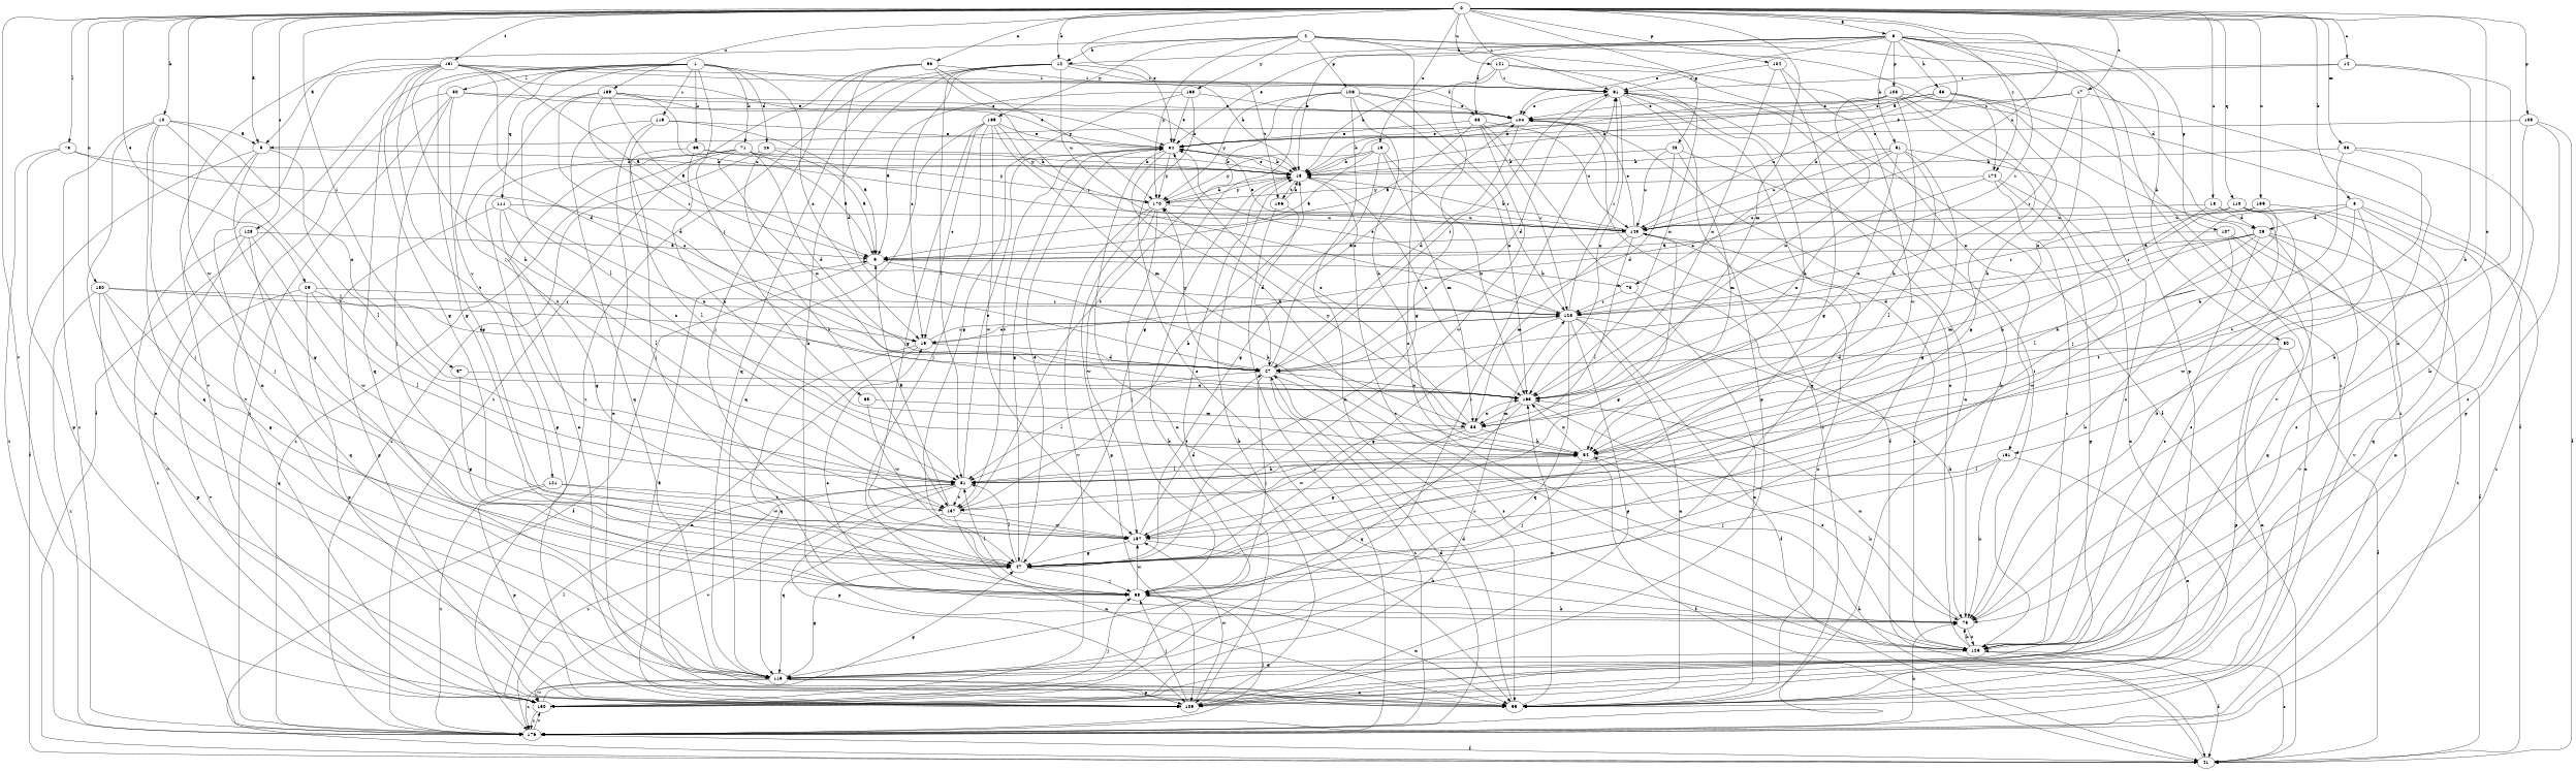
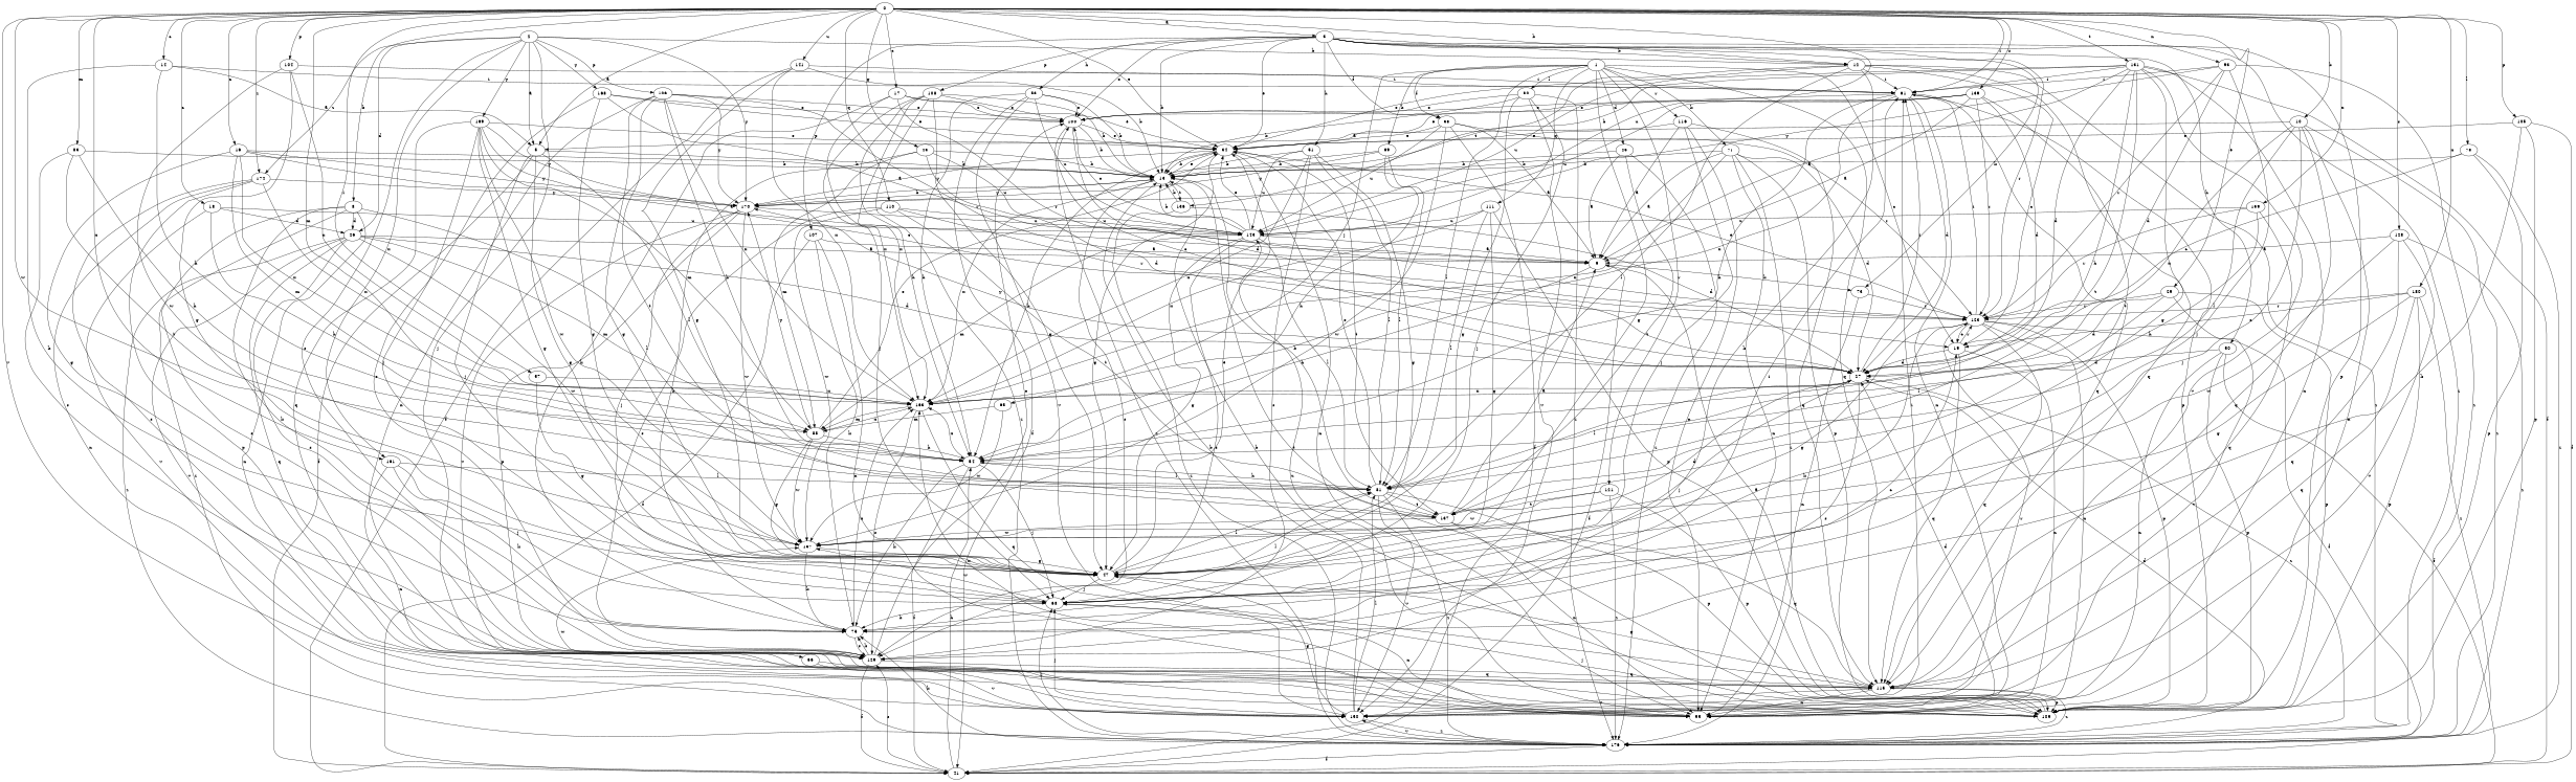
  strict digraph {
    0
    3
    5
    8
    10
    12
    14
    16
    17
    18
    29
    34
    43
    57
    61
    78
    83
    88
    93
    104
    105
    110
    128
    131
    139
    141
    143
    150
    157
    159
    n31 [label=180]
    161
    174
    38
    13
    50
    51
    53
    73
    n40 [label=100]
    107
    108
    109
    123
    176
    47
    81
    41
    68
    26
    129
    75
    95
    115
    163
    19
    136
    54
    170
    6
    27
    137
    1
    25
    65
    69
    71
    80
    111
    116
    121
    2
+   66
    106
    168
    169
    0 -> 3 [label=a]
    0 -> 5 [label=a]
    0 -> 8 [label=b]
    0 -> 10 [label=b]
    0 -> 12 [label=b]
    0 -> 14 [label=c]
    0 -> 16 [label=c]
    0 -> 17 [label=c]
    0 -> 18 [label=c]
    0 -> 29 [label=e]
    0 -> 34 [label=e]
    0 -> 43 [label=g]
    0 -> 57 [label=i]
    0 -> 61 [label=i]
    0 -> 78 [label=l]
    0 -> 83 [label=m]
    0 -> 88 [label=m]
    0 -> 93 [label=n]
    0 -> 104 [label=p]
    0 -> 105 [label=p]
    0 -> 110 [label=q]
    0 -> 128 [label=s]
    0 -> 131 [label=t]
    0 -> 139 [label=u]
    0 -> 141 [label=u]
    0 -> 143 [label=u]
    0 -> 150 [label=v]
    0 -> 157 [label=w]
    0 -> 159 [label=x]
    0 -> n31 [label=x]
    0 -> 161 [label=x]
    0 -> 174 [label=z]
    3 -> 12 [label=b]
    3 -> 34 [label=e]
    3 -> 38 [label=f]
    3 -> 13 [label=b]
    3 -> 50 [label=h]
    3 -> 51 [label=h]
    3 -> 53 [label=h]
    3 -> 73 [label=k]
    3 -> n40 [label=o]
    3 -> 107 [label=p]
    3 -> 108 [label=p]
    3 -> 109 [label=p]
    3 -> 123 [label=r]
    3 -> 176 [label=z]
    5 -> 13 [label=b]
    5 -> 47 [label=g]
    5 -> 81 [label=l]
    5 -> 41 [label=f]
    5 -> 68 [label=j]
    8 -> 176 [label=z]
    8 -> 81 [label=l]
    8 -> 26 [label=d]
    8 -> 129 [label=s]
    8 -> 75 [label=k]
    8 -> 95 [label=n]
    10 -> 5 [label=a]
    10 -> 176 [label=z]
    10 -> 81 [label=l]
    10 -> 68 [label=j]
    10 -> 95 [label=n]
    10 -> 115 [label=q]
    10 -> 163 [label=x]
    12 -> 61 [label=i]
    12 -> 143 [label=u]
    12 -> 176 [label=z]
    12 -> 81 [label=l]
    12 -> 75 [label=k]
    12 -> 115 [label=q]
    12 -> 19 [label=c]
    12 -> 136 [label=t]
    14 -> 5 [label=a]
    14 -> 61 [label=i]
    14 -> 75 [label=k]
    14 -> 54 [label=h]
    16 -> 88 [label=m]
    16 -> 13 [label=b]
    16 -> 47 [label=g]
    16 -> 163 [label=x]
    16 -> 170 [label=y]
    16 -> 6 [label=a]
    17 -> 34 [label=e]
    17 -> n40 [label=o]
    17 -> 123 [label=r]
    17 -> 75 [label=k]
    17 -> 163 [label=x]
    18 -> 143 [label=u]
    18 -> 150 [label=v]
    18 -> 26 [label=d]
    18 -> 54 [label=h]
    29 -> 150 [label=v]
    29 -> 109 [label=p]
    29 -> 123 [label=r]
    29 -> 81 [label=l]
    29 -> 27 [label=d]
    34 -> 13 [label=b]
    34 -> 47 [label=g]
    34 -> 95 [label=n]
    34 -> 54 [label=h]
    34 -> 170 [label=y]
    34 -> 137 [label=t]
    43 -> 88 [label=m]
    43 -> 143 [label=u]
    43 -> 13 [label=b]
    43 -> 75 [label=k]
    43 -> 27 [label=d]
    57 -> 47 [label=g]
    57 -> 163 [label=x]
    61 -> n40 [label=o]
    61 -> 109 [label=p]
    61 -> 95 [label=n]
    61 -> 115 [label=q]
    61 -> 163 [label=x]
    61 -> 54 [label=h]
    61 -> 27 [label=d]
    78 -> 13 [label=b]
    78 -> 109 [label=p]
    78 -> 176 [label=z]
    78 -> 19 [label=c]
    83 -> 13 [label=b]
    83 -> 129 [label=s]
    83 -> 54 [label=h]
    83 -> 137 [label=t]
    88 -> 34 [label=e]
    88 -> 157 [label=w]
    88 -> 47 [label=g]
    88 -> 163 [label=x]
    88 -> 54 [label=h]
    88 -> 170 [label=y]
    93 -> 61 [label=i]
    93 -> 123 [label=r]
    93 -> 176 [label=z]
    93 -> 68 [label=j]
    93 -> 170 [label=y]
    93 -> 27 [label=d]
    104 -> 61 [label=i]
    104 -> 157 [label=w]
    104 -> 47 [label=g]
    104 -> 163 [label=x]
    105 -> 34 [label=e]
    105 -> 109 [label=p]
    105 -> 41 [label=f]
    105 -> 75 [label=k]
    110 -> 143 [label=u]
    110 -> 157 [label=w]
    110 -> 123 [label=r]
    110 -> 129 [label=s]
    110 -> 137 [label=t]
    128 -> 150 [label=v]
    128 -> 157 [label=w]
    128 -> 176 [label=z]
    128 -> 115 [label=q]
    128 -> 6 [label=a]
    131 -> 34 [label=e]
    131 -> 61 [label=i]
    131 -> 150 [label=v]
    131 -> 13 [label=b]
    131 -> 47 [label=g]
    131 -> 41 [label=f]
    131 -> 95 [label=n]
    131 -> 54 [label=h]
    131 -> 6 [label=a]
    131 -> 27 [label=d]
    131 -> 137 [label=t]
    139 -> 34 [label=e]
    139 -> 143 [label=u]
    139 -> n40 [label=o]
    139 -> 123 [label=r]
    139 -> 6 [label=a]
    139 -> 27 [label=d]
    139 -> 137 [label=t]
    141 -> 61 [label=i]
    141 -> 13 [label=b]
    141 -> 47 [label=g]
    141 -> 41 [label=f]
    141 -> 163 [label=x]
    143 -> 34 [label=e]
    143 -> 88 [label=m]
    143 -> 13 [label=b]
    143 -> n40 [label=o]
    143 -> 47 [label=g]
    143 -> 81 [label=l]
    143 -> 129 [label=s]
    143 -> 6 [label=a]
    150 -> 61 [label=i]
    150 -> 13 [label=b]
    150 -> 123 [label=r]
    150 -> 176 [label=z]
    150 -> 47 [label=g]
    150 -> 81 [label=l]
    150 -> 68 [label=j]
    157 -> 47 [label=g]
    157 -> 75 [label=k]
    157 -> 27 [label=d]
    159 -> 143 [label=u]
    159 -> 123 [label=r]
    159 -> 115 [label=q]
    159 -> 54 [label=h]
    n31 -> 109 [label=p]
    n31 -> 123 [label=r]
    n31 -> 176 [label=z]
    n31 -> 47 [label=g]
    n31 -> 115 [label=q]
    n31 -> 19 [label=c]
    161 -> 81 [label=l]
    161 -> 68 [label=j]
    161 -> 75 [label=k]
    161 -> 95 [label=n]
    174 -> 109 [label=p]
    174 -> 129 [label=s]
    174 -> 95 [label=n]
    174 -> 163 [label=x]
    174 -> 170 [label=y]
    38 -> 34 [label=e]
    38 -> 143 [label=u]
    38 -> 157 [label=w]
    38 -> 123 [label=r]
    38 -> 41 [label=f]
    38 -> 6 [label=a]
    13 -> 34 [label=e]
    13 -> 109 [label=t]
    13 -> 129 [label=s]
    13 -> 163 [label=x]
    13 -> 136 [label=t]
    13 -> 170 [label=y]
    50 -> 109 [label=p]
    50 -> 41 [label=f]
    50 -> 95 [label=n]
    50 -> 27 [label=d]
    51 -> 143 [label=u]
    51 -> 13 [label=b]
    51 -> 47 [label=g]
    51 -> 81 [label=l]
    51 -> 129 [label=s]
    51 -> 163 [label=x]
-   51 -> 19 [label=c]
    53 -> 143 [label=u]
    53 -> 150 [label=v]
    53 -> 13 [label=b]
    53 -> n40 [label=o]
    53 -> 41 [label=f]
    53 -> 54 [label=h]
    73 -> 123 [label=r]
    73 -> 95 [label=n]
    n40 -> 34 [label=e]
    n40 -> 13 [label=b]
    n40 -> 176 [label=z]
    n40 -> 27 [label=d]
    107 -> 41 [label=f]
    107 -> 75 [label=k]
    107 -> 95 [label=n]
    107 -> 6 [label=a]
    108 -> 13 [label=b]
    108 -> n40 [label=o]
    108 -> 176 [label=z]
    108 -> 47 [label=g]
    108 -> 68 [label=j]
    108 -> 163 [label=x]
    108 -> 54 [label=h]
    109 -> 157 [label=w]
    109 -> 13 [label=b]
    109 -> 68 [label=j]
    109 -> 6 [label=a]
    123 -> 34 [label=e]
    123 -> 61 [label=i]
    123 -> 109 [label=p]
    123 -> 47 [label=g]
    123 -> 41 [label=f]
    123 -> 75 [label=k]
    123 -> 95 [label=n]
    123 -> 115 [label=q]
    123 -> 19 [label=c]
    176 -> 150 [label=v]
    176 -> 41 [label=f]
    176 -> 68 [label=j]
    176 -> 75 [label=k]
    176 -> 27 [label=d]
    47 -> 34 [label=e]
    47 -> 81 [label=l]
    47 -> 68 [label=j]
    81 -> 34 [label=e]
    81 -> 150 [label=v]
    81 -> 109 [label=p]
    81 -> 176 [label=z]
    81 -> 54 [label=h]
    81 -> 137 [label=t]
    41 -> 129 [label=s]
    41 -> 54 [label=h]
    68 -> 157 [label=w]
    68 -> 81 [label=l]
    68 -> 75 [label=k]
    68 -> 95 [label=n]
    26 -> 88 [label=m]
    26 -> 150 [label=v]
    26 -> 157 [label=w]
    26 -> 176 [label=z]
    26 -> 129 [label=s]
    26 -> 115 [label=q]
    26 -> 6 [label=a]
    26 -> 27 [label=d]
    129 -> 61 [label=i]
    129 -> n40 [label=o]
    129 -> 41 [label=f]
    129 -> 75 [label=k]
    129 -> 115 [label=q]
    75 -> 129 [label=s]
    75 -> 163 [label=x]
    75 -> 19 [label=c]
    95 -> 143 [label=u]
    95 -> 163 [label=x]
    95 -> 27 [label=d]
    115 -> 150 [label=v]
    115 -> 109 [label=p]
    115 -> 176 [label=z]
    115 -> 47 [label=g]
    115 -> 95 [label=n]
    163 -> 88 [label=m]
    163 -> 129 [label=s]
    163 -> 115 [label=q]
    19 -> 123 [label=r]
    19 -> 95 [label=n]
    19 -> 115 [label=q]
    19 -> 27 [label=d]
    136 -> 13 [label=b]
    136 -> 176 [label=z]
    136 -> 27 [label=d]
    54 -> 81 [label=l]
    54 -> 41 [label=f]
    54 -> 68 [label=j]
    54 -> 75 [label=k]
    54 -> 163 [label=x]
    170 -> 143 [label=u]
    170 -> 150 [label=v]
    170 -> 157 [label=w]
    170 -> 13 [label=b]
    170 -> 109 [label=p]
    170 -> 68 [label=j]
    6 -> 73 [label=k]
    6 -> 41 [label=f]
    6 -> 54 [label=h]
    27 -> 61 [label=i]
    27 -> n40 [label=o]
    27 -> 176 [label=z]
    27 -> 81 [label=l]
    27 -> 68 [label=j]
    27 -> 129 [label=s]
    27 -> 163 [label=x]
    27 -> 170 [label=y]
    137 -> 157 [label=w]
    137 -> 13 [label=b]
    137 -> 95 [label=n]
    137 -> 115 [label=q]
    137 -> 6 [label=a]
    1 -> 38 [label=f]
    1 -> 47 [label=g]
    1 -> 81 [label=l]
    1 -> 115 [label=q]
    1 -> 19 [label=c]
    1 -> 25 [label=d]
    1 -> 65 [label=j]
    1 -> 69 [label=k]
    1 -> 71 [label=k]
    1 -> 80 [label=l]
    1 -> 111 [label=q]
    1 -> 116 [label=r]
    1 -> 121 [label=r]
    25 -> 13 [label=b]
    25 -> 176 [label=z]
    25 -> 6 [label=a]
    25 -> 137 [label=t]
    65 -> 88 [label=m]
    65 -> 157 [label=w]
    69 -> 13 [label=b]
    69 -> 81 [label=l]
    69 -> 54 [label=h]
    69 -> 170 [label=y]
    71 -> 13 [label=b]
    71 -> 109 [label=p]
    71 -> 176 [label=z]
    71 -> 95 [label=n]
    71 -> 163 [label=x]
    71 -> 6 [label=a]
    71 -> 27 [label=d]
    80 -> 150 [label=v]
    80 -> 13 [label=b]
    80 -> n40 [label=o]
    80 -> 176 [label=z]
    80 -> 47 [label=g]
    80 -> 68 [label=j]
    111 -> 143 [label=u]
    111 -> 109 [label=p]
    111 -> 47 [label=g]
    111 -> 81 [label=l]
    111 -> 163 [label=x]
    116 -> 34 [label=e]
    116 -> 68 [label=j]
    116 -> 95 [label=n]
    116 -> 115 [label=q]
    116 -> 6 [label=a]
    121 -> 157 [label=w]
    121 -> 109 [label=p]
    121 -> 176 [label=z]
    121 -> 137 [label=t]
    2 -> 5 [label=a]
    2 -> 12 [label=b]
    2 -> 161 [label=x]
    2 -> 174 [label=z]
    2 -> 26 [label=d]
    2 -> 129 [label=s]
    2 -> 170 [label=y]
+   2 -> 66 [label=j]
    2 -> 106 [label=p]
    2 -> 168 [label=y]
    2 -> 169 [label=y]
+   66 -> 150 [label=v]
+   66 -> 115 [label=q]
    106 -> n40 [label=o]
    106 -> 123 [label=r]
    106 -> 47 [label=g]
    106 -> 95 [label=n]
    106 -> 163 [label=x]
    106 -> 54 [label=h]
    106 -> 170 [label=y]
    106 -> 137 [label=t]
    168 -> 34 [label=e]
    168 -> n40 [label=o]
    168 -> 47 [label=g]
    168 -> 129 [label=s]
    168 -> 6 [label=a]
    169 -> 34 [label=e]
    169 -> 88 [label=m]
    169 -> 157 [label=w]
    169 -> 47 [label=g]
    169 -> 68 [label=j]
    169 -> 115 [label=q]
    169 -> 19 [label=c]
    169 -> 170 [label=y]
  }
